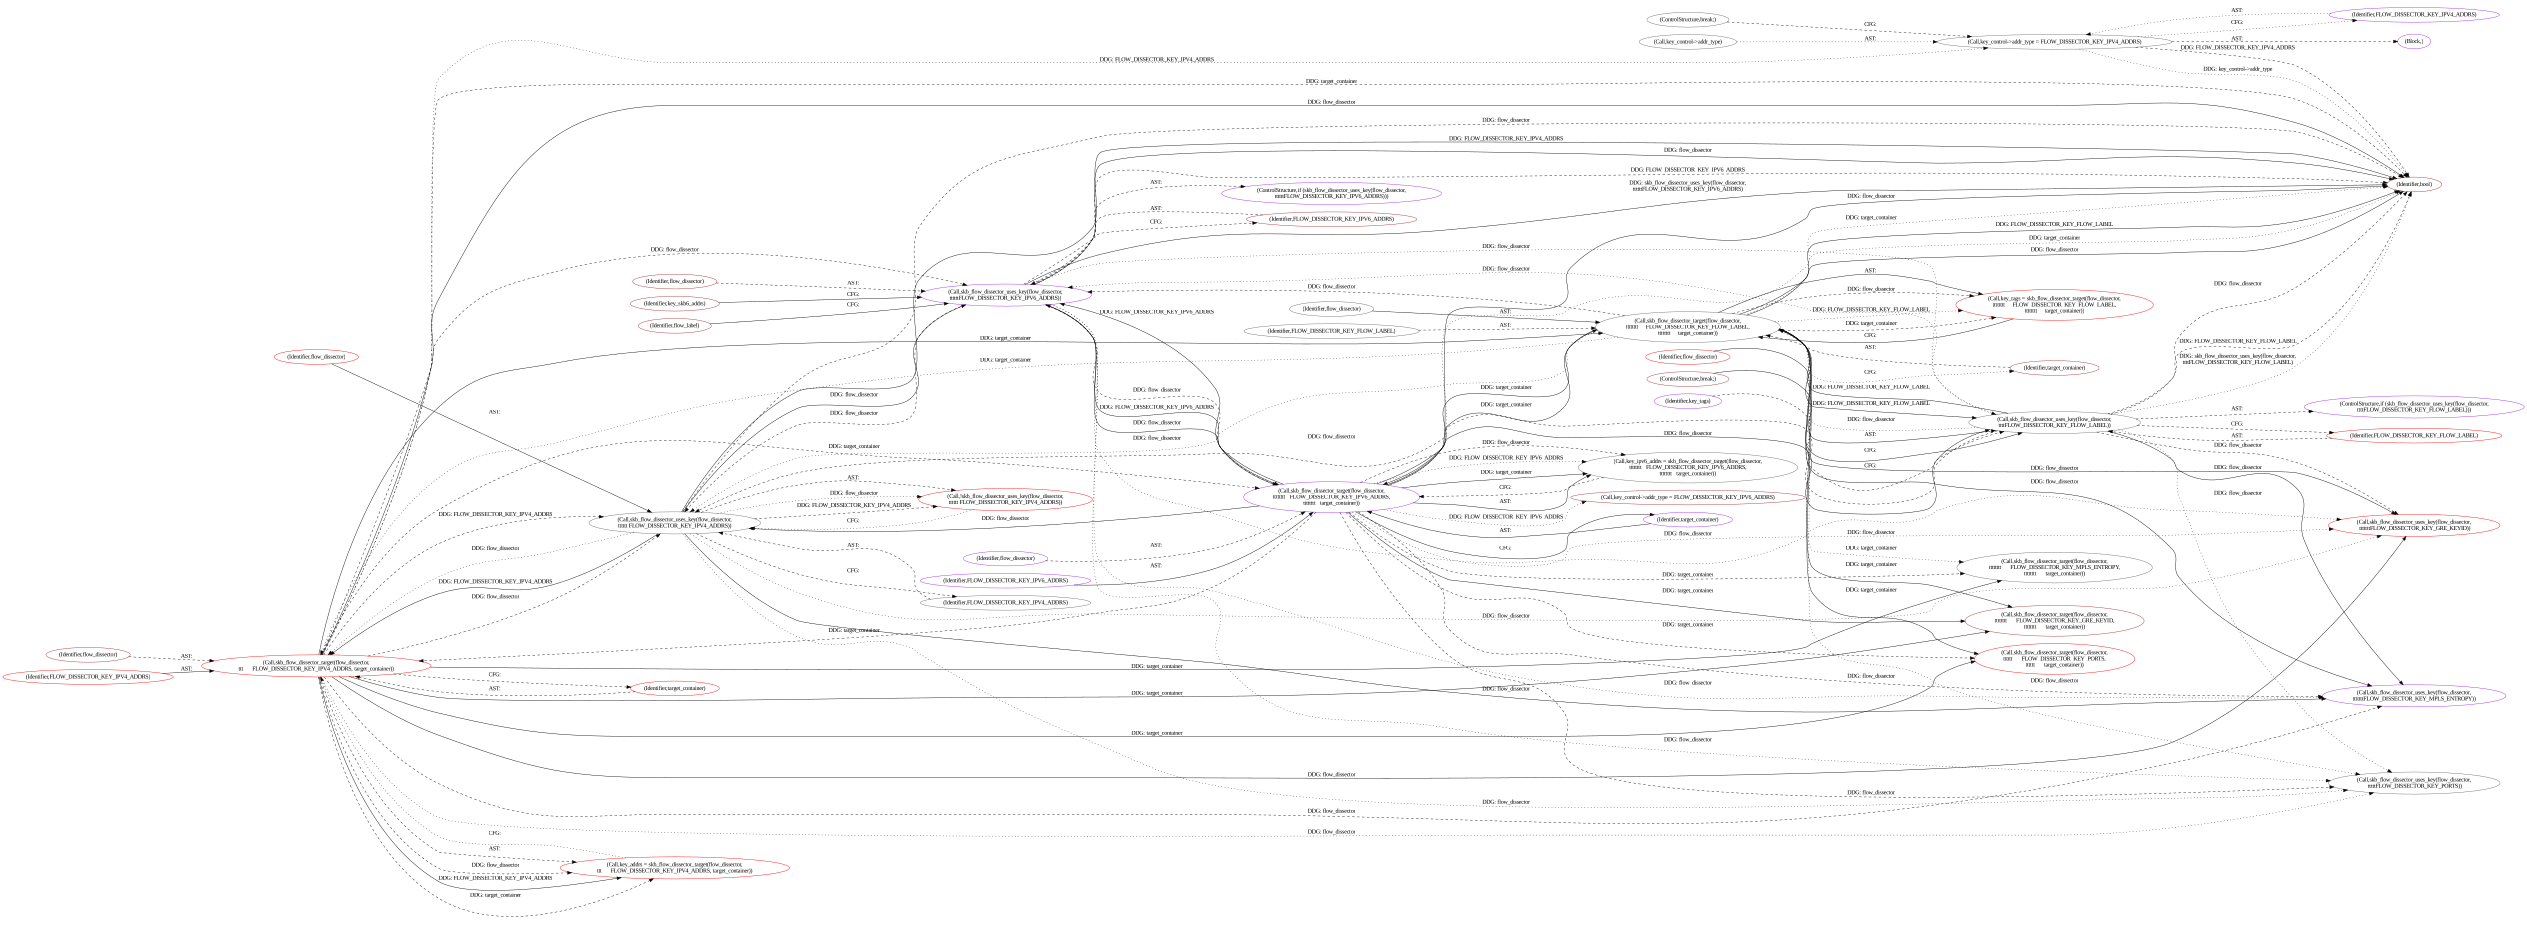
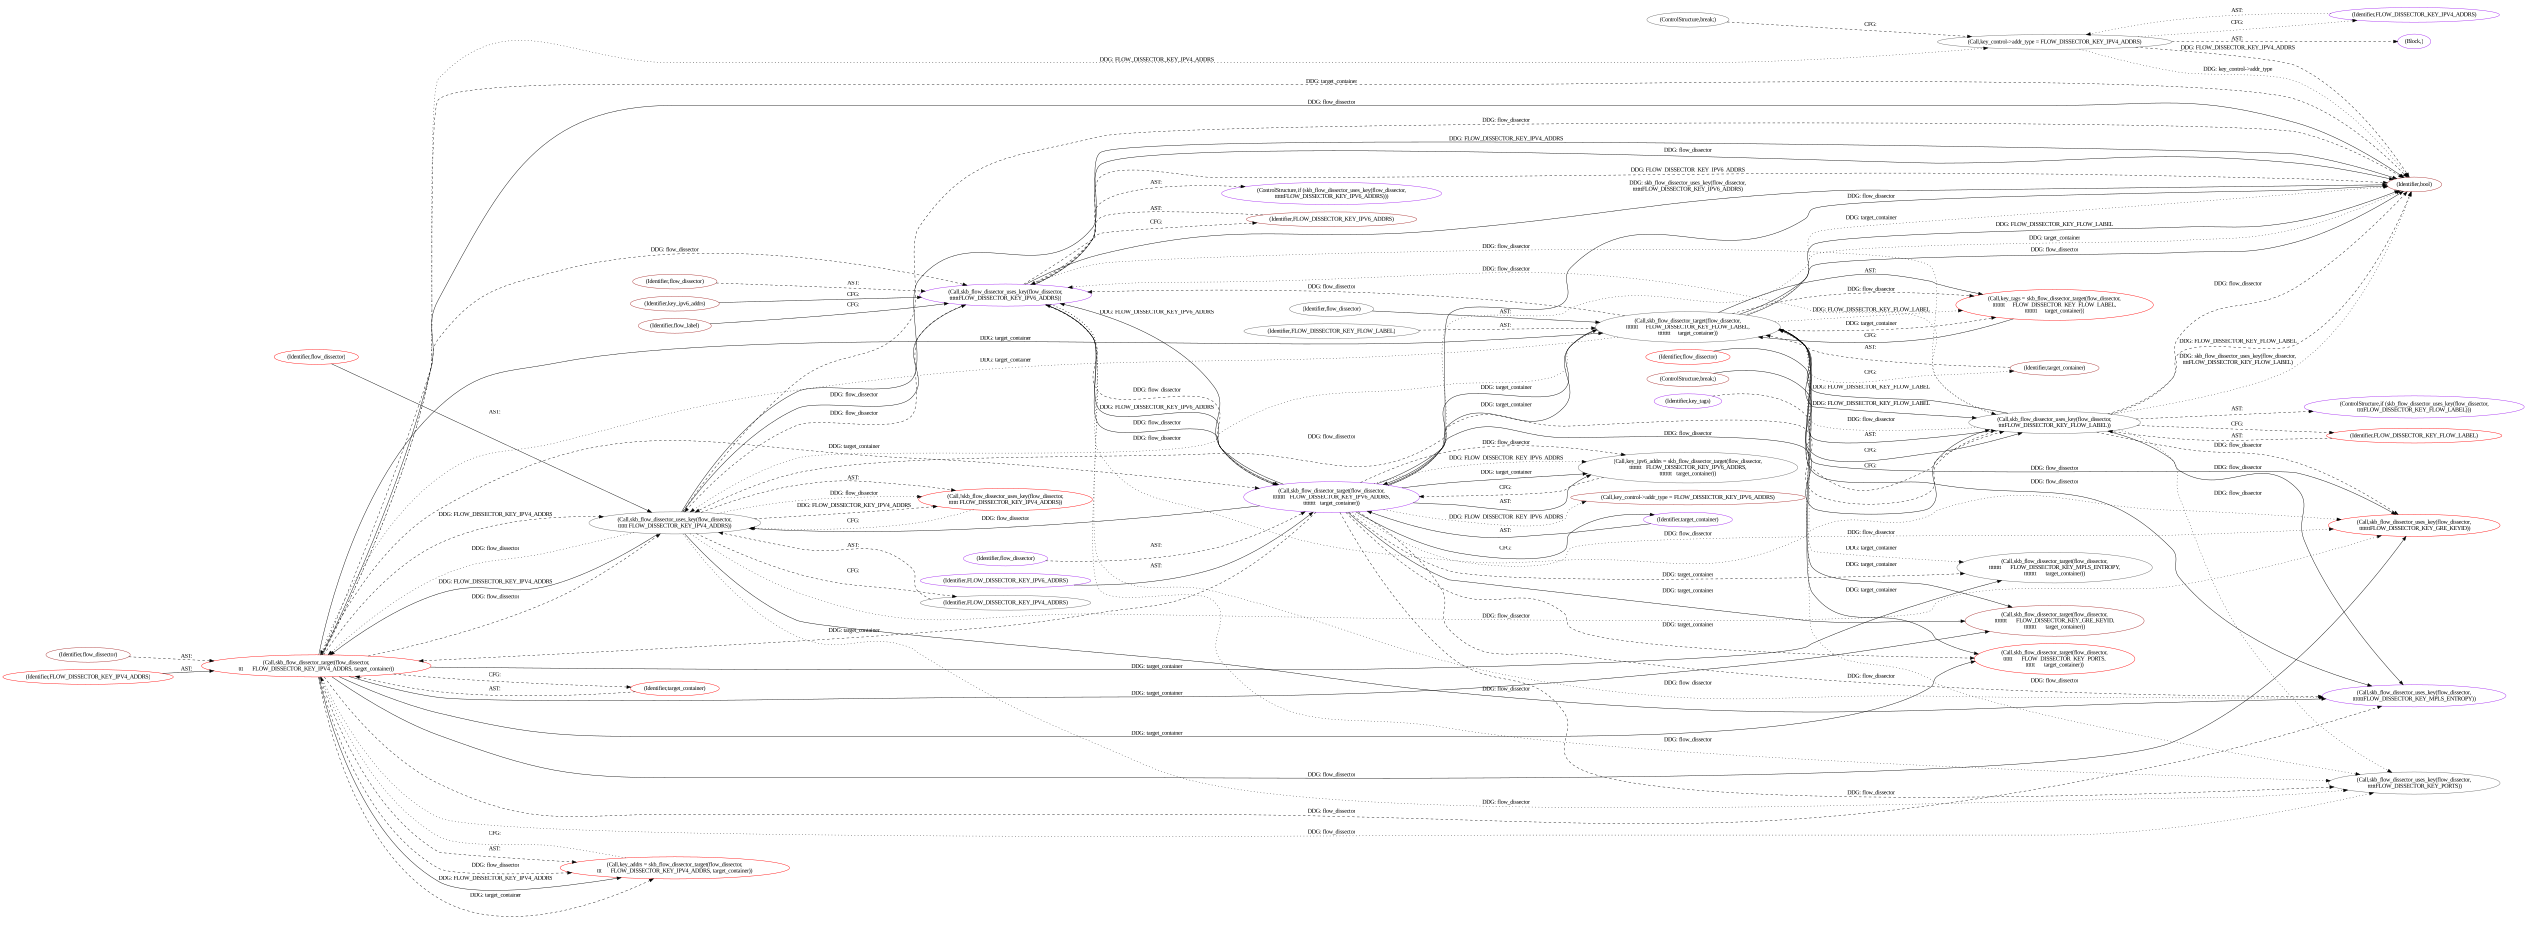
  digraph {
    fontname="Liberation Serif"
    rankdir=LR
    node [color=gray40 fontname="Liberation Serif"]
    edge [fontname="Liberation Serif" style=dashed]
    n1 [label="(Call,key_control->addr_type = FLOW_DISSECTOR_KEY_IPV4_ADDRS)"]
    n2 [color=purple label="(Identifier,FLOW_DISSECTOR_KEY_IPV4_ADDRS)"]
    n3 [color=purple label="(Block,)"]
    n4 [color=brown label="(Identifier,bool)"]
    n5 [color=red label="(Call,skb_flow_dissector_target(flow_dissector,\n\t\t\t      FLOW_DISSECTOR_KEY_IPV4_ADDRS, target_container))"]
    n6 [label="(Call,skb_flow_dissector_uses_key(flow_dissector,\n\t\t\t\t\t\t FLOW_DISSECTOR_KEY_IPV4_ADDRS))"]
    n7 [color=purple label="(Call,skb_flow_dissector_uses_key(flow_dissector,\n\t\t\t\t\t\tFLOW_DISSECTOR_KEY_IPV6_ADDRS))"]
    n8 [color=purple label="(Call,skb_flow_dissector_target(flow_dissector,\n\t\t\t\t\t\t\t\t   FLOW_DISSECTOR_KEY_IPV6_ADDRS,\n\t\t\t\t\t\t\t\t   target_container))"]
    n9 [label="(Call,skb_flow_dissector_target(flow_dissector,\n\t\t\t\t\t\t\t\t     FLOW_DISSECTOR_KEY_FLOW_LABEL,\n\t\t\t\t\t\t\t\t     target_container))"]
    n10 [color=red label="(Call,key_addrs = skb_flow_dissector_target(flow_dissector,\n\t\t\t      FLOW_DISSECTOR_KEY_IPV4_ADDRS, target_container))"]
    n11 [color=red label="(Call,skb_flow_dissector_target(flow_dissector,\n\t\t\t\t\t\t      FLOW_DISSECTOR_KEY_PORTS,\n\t\t\t\t\t\t      target_container))"]
    n12 [color=red label="(Call,skb_flow_dissector_uses_key(flow_dissector,\n \t\t\t\t\t\t\tFLOW_DISSECTOR_KEY_GRE_KEYID))"]
    n13 [color=red label="(Identifier,target_container)"]
    n14 [color=purple label="(Call,skb_flow_dissector_uses_key(flow_dissector,\n\t\t\t\t\t\t\tFLOW_DISSECTOR_KEY_MPLS_ENTROPY))"]
    n15 [label="(Call,skb_flow_dissector_target(flow_dissector,\n\t\t\t\t\t\t\t\t      FLOW_DISSECTOR_KEY_MPLS_ENTROPY,\n\t\t\t\t\t\t\t\t      target_container))"]
    n16 [color=brown label="(Call,skb_flow_dissector_target(flow_dissector,\n\t\t\t\t\t\t\t\t      FLOW_DISSECTOR_KEY_GRE_KEYID,\n\t\t\t\t\t\t\t\t      target_container))"]
    n17 [label="(Call,skb_flow_dissector_uses_key(flow_dissector,\n \t\t\t\t\tFLOW_DISSECTOR_KEY_PORTS))"]
    n18 [label="(Identifier,FLOW_DISSECTOR_KEY_IPV4_ADDRS)"]
    n19 [color=red label="(Call,!skb_flow_dissector_uses_key(flow_dissector,\n\t\t\t\t\t\t FLOW_DISSECTOR_KEY_IPV4_ADDRS))"]
    n20 [label="(Call,skb_flow_dissector_uses_key(flow_dissector,\n\t\t\t\tFLOW_DISSECTOR_KEY_FLOW_LABEL))"]
    n21 [color=purple label="(ControlStructure,if (skb_flow_dissector_uses_key(flow_dissector,\n\t\t\t\t\t\tFLOW_DISSECTOR_KEY_IPV6_ADDRS)))"]
    n22 [color=brown label="(Identifier,FLOW_DISSECTOR_KEY_IPV6_ADDRS)"]
    n23 [label="(Call,key_ipv6_addrs = skb_flow_dissector_target(flow_dissector,\n\t\t\t\t\t\t\t\t   FLOW_DISSECTOR_KEY_IPV6_ADDRS,\n\t\t\t\t\t\t\t\t   target_container))"]
    n24 [color=brown label="(Call,key_control->addr_type = FLOW_DISSECTOR_KEY_IPV6_ADDRS)"]
    n25 [color=purple label="(Identifier,target_container)"]
    n26 [color=brown label="(Identifier,target_container)"]
    n27 [color=red label="(Call,key_tags = skb_flow_dissector_target(flow_dissector,\n\t\t\t\t\t\t\t\t     FLOW_DISSECTOR_KEY_FLOW_LABEL,\n\t\t\t\t\t\t\t\t     target_container))"]
    n28 [color=red label="(Identifier,FLOW_DISSECTOR_KEY_FLOW_LABEL)"]
    n29 [color=purple label="(ControlStructure,if (skb_flow_dissector_uses_key(flow_dissector,\n\t\t\t\tFLOW_DISSECTOR_KEY_FLOW_LABEL)))"]
    n30 [color=brown label="(Identifier,flow_dissector)"]
    n31 [color=purple label="(Identifier,flow_dissector)"]
    n32 [color=brown label="(Identifier,flow_dissector)"]
    n33 [label="(ControlStructure,break;)"]
    n34 [color=red label="(Identifier,flow_dissector)"]
    n35 [color=purple label="(Identifier,FLOW_DISSECTOR_KEY_IPV6_ADDRS)"]
-   n36 [label="(Call,key_control->addr_type)"]
    n37 [color=brown label="(ControlStructure,break;)"]
-   n38 [color=brown label="(Identifier,key_skb6_addrs)"]
+   n38 [color=brown label="(Identifier,key_ipv6_addrs)"]
    n39 [label="(Identifier,flow_dissector)"]
    n40 [color=brown label="(Identifier,flow_label)"]
    n41 [color=red label="(Identifier,FLOW_DISSECTOR_KEY_IPV4_ADDRS)"]
    n42 [color=red label="(Identifier,flow_dissector)"]
    n43 [label="(Identifier,FLOW_DISSECTOR_KEY_FLOW_LABEL)"]
    n44 [color=purple label="(Identifier,key_tags)"]
    n1 -> n2 [label="CFG: " style=dotted]
    n1 -> n3 [label="AST: "]
    n1 -> n4 [label="DDG: key_control->addr_type" style=dotted]
    n1 -> n4 [label="DDG: FLOW_DISSECTOR_KEY_IPV4_ADDRS"]
    n2 -> n1 [label="AST: " style=dotted]
    n5 -> n1 [label="DDG: FLOW_DISSECTOR_KEY_IPV4_ADDRS" style=dotted]
    n5 -> n4 [label="DDG: target_container"]
    n5 -> n4 [label="DDG: flow_dissector" style=solid]
    n5 -> n6 [label="DDG: flow_dissector"]
    n5 -> n6 [label="DDG: FLOW_DISSECTOR_KEY_IPV4_ADDRS"]
    n5 -> n7 [label="DDG: flow_dissector"]
    n5 -> n8 [label="DDG: target_container"]
    n5 -> n9 [label="DDG: target_container" style=solid]
    n5 -> n10 [label="AST: "]
    n5 -> n10 [label="DDG: flow_dissector"]
    n5 -> n10 [label="DDG: FLOW_DISSECTOR_KEY_IPV4_ADDRS" style=solid]
    n5 -> n10 [label="DDG: target_container"]
    n5 -> n11 [label="DDG: target_container" style=solid]
    n5 -> n12 [label="DDG: flow_dissector" style=solid]
    n5 -> n13 [label="CFG: "]
    n5 -> n14 [label="DDG: flow_dissector"]
    n5 -> n15 [label="DDG: target_container" style=solid]
    n5 -> n16 [label="DDG: target_container" style=solid]
    n5 -> n17 [label="DDG: flow_dissector" style=dotted]
    n6 -> n4 [label="DDG: flow_dissector"]
    n6 -> n4 [label="DDG: FLOW_DISSECTOR_KEY_IPV4_ADDRS" style=solid]
    n6 -> n5 [label="DDG: flow_dissector" style=dotted]
    n6 -> n5 [label="DDG: FLOW_DISSECTOR_KEY_IPV4_ADDRS" style=solid]
    n6 -> n7 [label="DDG: flow_dissector" style=solid]
    n6 -> n12 [label="DDG: flow_dissector" style=dotted]
    n6 -> n14 [label="DDG: flow_dissector" style=solid]
    n6 -> n17 [label="DDG: flow_dissector" style=dotted]
    n6 -> n18 [label="CFG: "]
    n6 -> n19 [label="AST: "]
    n6 -> n19 [label="DDG: flow_dissector" style=dotted]
    n6 -> n19 [label="DDG: FLOW_DISSECTOR_KEY_IPV4_ADDRS"]
    n7 -> n4 [label="DDG: flow_dissector" style=solid]
    n7 -> n4 [label="DDG: FLOW_DISSECTOR_KEY_IPV6_ADDRS"]
    n7 -> n4 [label="DDG: skb_flow_dissector_uses_key(flow_dissector,\n\t\t\t\t\t\tFLOW_DISSECTOR_KEY_IPV6_ADDRS)" style=solid]
    n7 -> n6 [label="DDG: flow_dissector"]
    n7 -> n8 [label="DDG: flow_dissector"]
    n7 -> n8 [label="DDG: FLOW_DISSECTOR_KEY_IPV6_ADDRS" style=solid]
    n7 -> n12 [label="DDG: flow_dissector" style=dotted]
    n7 -> n14 [label="DDG: flow_dissector" style=dotted]
    n7 -> n17 [label="DDG: flow_dissector" style=dotted]
    n7 -> n20 [label="DDG: flow_dissector" style=dotted]
    n7 -> n21 [label="AST: "]
    n7 -> n22 [label="CFG: "]
    n8 -> n4 [label="DDG: flow_dissector" style=solid]
    n8 -> n4 [label="DDG: target_container" style=dotted]
    n8 -> n5 [label="DDG: target_container"]
    n8 -> n6 [label="DDG: flow_dissector" style=solid]
    n8 -> n7 [label="DDG: flow_dissector" style=solid]
    n8 -> n7 [label="DDG: FLOW_DISSECTOR_KEY_IPV6_ADDRS" style=solid]
    n8 -> n9 [label="DDG: target_container" style=solid]
    n8 -> n11 [label="DDG: target_container"]
    n8 -> n12 [label="DDG: flow_dissector" style=dotted]
    n8 -> n14 [label="DDG: flow_dissector"]
    n8 -> n15 [label="DDG: target_container"]
    n8 -> n16 [label="DDG: target_container" style=solid]
    n8 -> n17 [label="DDG: flow_dissector"]
    n8 -> n20 [label="DDG: flow_dissector" style=solid]
    n8 -> n23 [label="AST: " style=solid]
    n8 -> n23 [label="DDG: flow_dissector"]
    n8 -> n23 [label="DDG: FLOW_DISSECTOR_KEY_IPV6_ADDRS" style=dotted]
    n8 -> n23 [label="DDG: target_container" style=solid]
    n8 -> n24 [label="DDG: FLOW_DISSECTOR_KEY_IPV6_ADDRS" style=dotted]
    n8 -> n25 [label="CFG: " style=solid]
    n9 -> n4 [label="DDG: FLOW_DISSECTOR_KEY_FLOW_LABEL" style=solid]
    n9 -> n4 [label="DDG: target_container" style=dotted]
    n9 -> n4 [label="DDG: flow_dissector" style=solid]
    n9 -> n5 [label="DDG: target_container" style=dotted]
    n9 -> n6 [label="DDG: flow_dissector" style=dotted]
    n9 -> n7 [label="DDG: flow_dissector"]
    n9 -> n8 [label="DDG: target_container" style=solid]
    n9 -> n11 [label="DDG: target_container" style=solid]
    n9 -> n12 [label="DDG: flow_dissector" style=solid]
    n9 -> n14 [label="DDG: flow_dissector" style=solid]
    n9 -> n15 [label="DDG: target_container" style=dotted]
    n9 -> n16 [label="DDG: target_container" style=solid]
    n9 -> n17 [label="DDG: flow_dissector" style=dotted]
    n9 -> n20 [label="DDG: FLOW_DISSECTOR_KEY_FLOW_LABEL" style=solid]
    n9 -> n26 [label="CFG: " style=dotted]
    n9 -> n27 [label="AST: " style=solid]
    n9 -> n27 [label="DDG: flow_dissector"]
    n9 -> n27 [label="DDG: FLOW_DISSECTOR_KEY_FLOW_LABEL" style=dotted]
    n9 -> n27 [label="DDG: target_container"]
    n10 -> n5 [label="CFG: " style=dotted]
    n13 -> n5 [label="AST: "]
    n18 -> n6 [label="AST: "]
    n19 -> n6 [label="CFG: " style=dotted]
    n20 -> n4 [label="DDG: skb_flow_dissector_uses_key(flow_dissector,\n\t\t\t\tFLOW_DISSECTOR_KEY_FLOW_LABEL)" style=dotted]
    n20 -> n4 [label="DDG: flow_dissector"]
    n20 -> n4 [label="DDG: FLOW_DISSECTOR_KEY_FLOW_LABEL"]
    n20 -> n6 [label="DDG: flow_dissector"]
    n20 -> n7 [label="DDG: flow_dissector" style=dotted]
    n20 -> n9 [label="DDG: flow_dissector" style=dotted]
    n20 -> n9 [label="DDG: FLOW_DISSECTOR_KEY_FLOW_LABEL" style=solid]
    n20 -> n12 [label="DDG: flow_dissector"]
    n20 -> n14 [label="DDG: flow_dissector" style=solid]
    n20 -> n17 [label="DDG: flow_dissector" style=dotted]
    n20 -> n28 [label="CFG: "]
    n20 -> n29 [label="AST: "]
    n22 -> n7 [label="AST: "]
    n23 -> n8 [label="CFG: "]
    n25 -> n8 [label="AST: " style=solid]
    n26 -> n9 [label="AST: "]
    n27 -> n9 [label="CFG: " style=solid]
    n28 -> n20 [label="AST: "]
    n30 -> n5 [label="AST: "]
    n31 -> n8 [label="AST: "]
    n32 -> n7 [label="AST: "]
    n33 -> n1 [label="CFG: "]
    n34 -> n20 [label="AST: " style=solid]
    n35 -> n8 [label="AST: " style=solid]
-   n36 -> n1 [label="AST: " style=dotted]
    n37 -> n20 [label="CFG: " style=solid]
    n38 -> n7 [label="CFG: " style=solid]
    n39 -> n9 [label="AST: " style=solid]
    n40 -> n7 [label="CFG: " style=solid]
    n41 -> n5 [label="AST: " style=solid]
    n42 -> n6 [label="AST: " style=solid]
    n43 -> n9 [label="AST: "]
    n44 -> n20 [label="CFG: "]
  }
